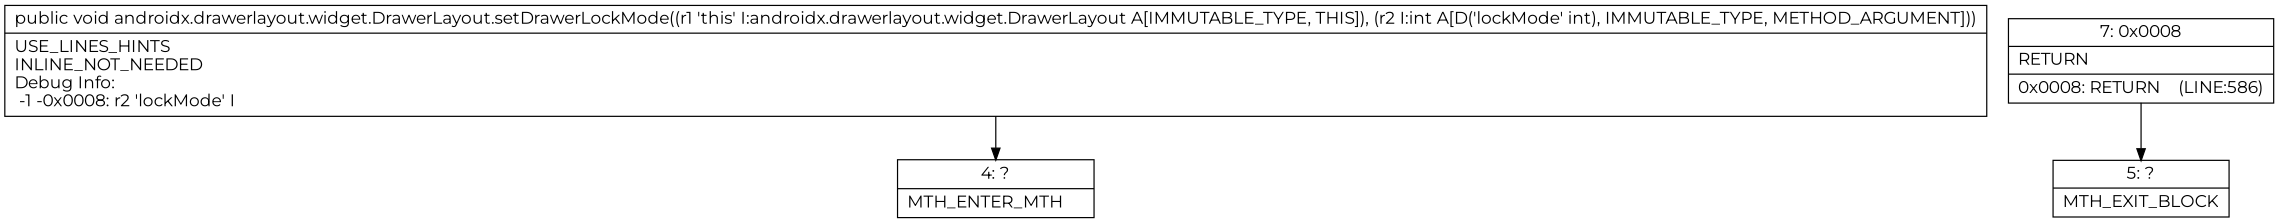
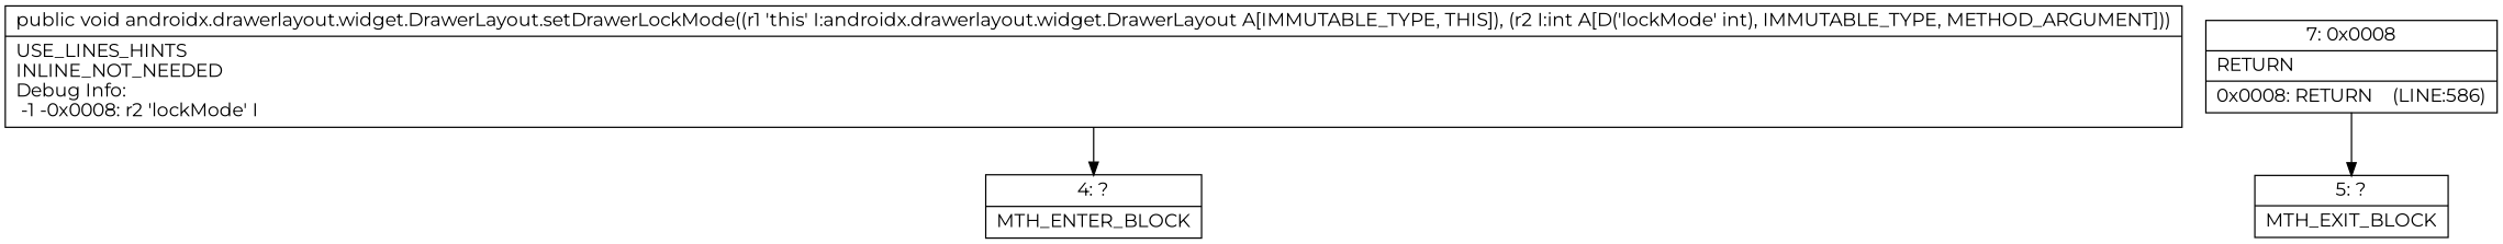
  digraph {
    fontname=Montserrat
    node [fontname=Montserrat shape=record]
    edge [fontname=Montserrat]
-   n1 [label="{4\:\ ?|MTH_ENTER_MTH\l}"]
+   n1 [label="{4\:\ ?|MTH_ENTER_BLOCK\l}"]
    n2 [label="{7\:\ 0x0008|RETURN\l|0x0008: RETURN    (LINE:586)\l}"]
    n3 [label="{5\:\ ?|MTH_EXIT_BLOCK\l}"]
    n4 [label="{public void androidx.drawerlayout.widget.DrawerLayout.setDrawerLockMode((r1 'this' I:androidx.drawerlayout.widget.DrawerLayout A[IMMUTABLE_TYPE, THIS]), (r2 I:int A[D('lockMode' int), IMMUTABLE_TYPE, METHOD_ARGUMENT]))  | USE_LINES_HINTS\lINLINE_NOT_NEEDED\lDebug Info:\l  \-1 \-0x0008: r2 'lockMode' I\l}"]
    n2 -> n3
    n4 -> n1
  }
